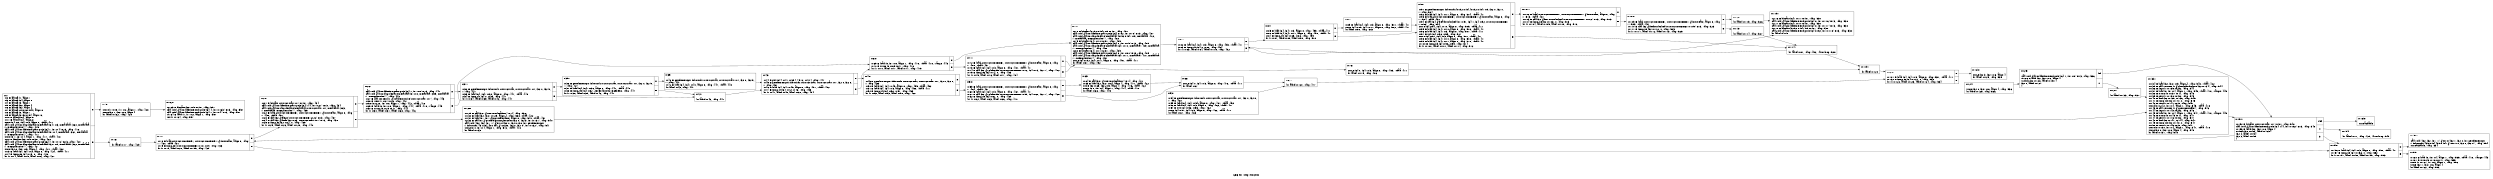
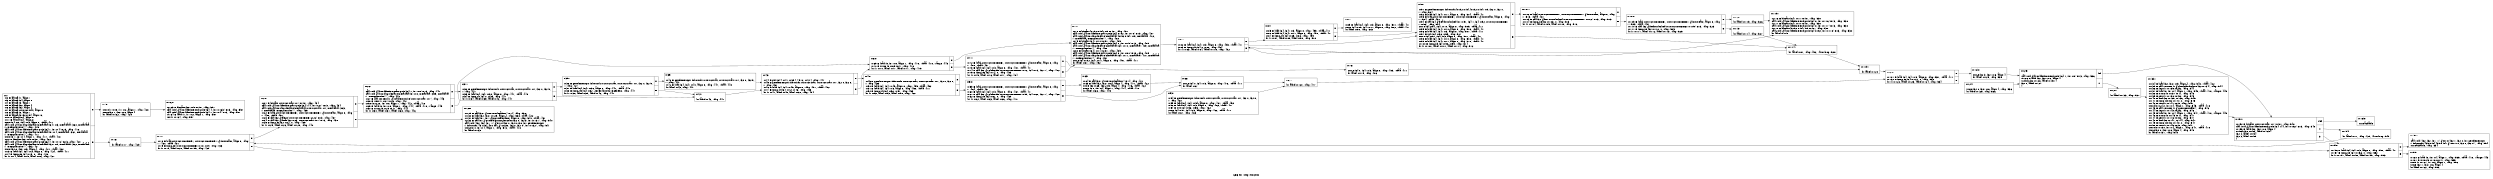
  digraph {
    label="CFG for 'skip' function"
    rankdir=LR
    node [shape=record]
    n1 [label="{%1:\l  %2 = alloca i1, align 1\l  %3 = alloca i64, align 8\l  %4 = alloca i8, align 1\l  %5 = alloca i32, align 4\l  %6 = alloca i32, align 4\l  %7 = alloca %struct.stat, align 8\l  %8 = alloca i8, align 1\l  %9 = alloca [8192 x i8], align 16\l  %10 = alloca i64, align 8\l  %11 = alloca i64, align 8\l  store i64 %0, i64* %3, align 8, !tbaa !411\l  call void @llvm.dbg.declare(metadata i64* %3, metadata !360, metadata\l... !DIExpression()), !dbg !415\l  call void @llvm.lifetime.start.p0i8(i64 1, i8* %4) #13, !dbg !416\l  call void @llvm.dbg.declare(metadata i8* %4, metadata !361, metadata\l... !DIExpression()), !dbg !417\l  store i8 1, i8* %4, align 1, !dbg !417, !tbaa !418\l  %12 = bitcast i32* %5 to i8*, !dbg !420\l  call void @llvm.lifetime.start.p0i8(i64 4, i8* %12) #13, !dbg !420\l  call void @llvm.dbg.declare(metadata i32* %5, metadata !362, metadata\l... !DIExpression()), !dbg !421\l  store i32 0, i32* %5, align 4, !dbg !421, !tbaa !422\l  %13 = load i64, i64* %3, align 8, !dbg !424, !tbaa !411\l  %14 = icmp eq i64 %13, 0, !dbg !426\l  br i1 %14, label %15, label %16, !dbg !427\l|{<s0>T|<s1>F}}"]
    n2 [label="{%15:\l\l  store i1 true, i1* %2, align 1, !dbg !428\l  store i32 1, i32* %6, align 4\l  br label %162, !dbg !428\l}"]
    n3 [label="{%16:\l\l  br label %17, !dbg !429\l}"]
    n4 [label="{%162:\l\l  %163 = bitcast i32* %5 to i8*, !dbg !557\l  call void @llvm.lifetime.end.p0i8(i64 4, i8* %163) #13, !dbg !557\l  call void @llvm.lifetime.end.p0i8(i64 1, i8* %4) #13, !dbg !557\l  %164 = load i1, i1* %2, align 1, !dbg !557\l  ret i1 %164, !dbg !557\l}"]
    n5 [label="{%17:\l\l  %18 = load %struct._IO_FILE*, %struct._IO_FILE** @in_stream, align 8, !dbg\l... !430, !tbaa !431\l  %19 = icmp ne %struct._IO_FILE* %18, null, !dbg !433\l  br i1 %19, label %20, label %155, !dbg !429\l|{<s0>T|<s1>F}}"]
    n6 [label="{%20:\l\l  %21 = bitcast %struct.stat* %7 to i8*, !dbg !434\l  call void @llvm.lifetime.start.p0i8(i64 144, i8* %21) #13, !dbg !434\l  call void @llvm.dbg.declare(metadata %struct.stat* %7, metadata !363,\l... metadata !DIExpression()), !dbg !435\l  %22 = load %struct._IO_FILE*, %struct._IO_FILE** @in_stream, align 8, !dbg\l... !436, !tbaa !431\l  %23 = call i32 @fileno(%struct._IO_FILE* %22) #13, !dbg !437\l  %24 = call i32 @fstat(i32 %23, %struct.stat* %7) #13, !dbg !438\l  %25 = icmp eq i32 %24, 0, !dbg !439\l  br i1 %25, label %26, label %128, !dbg !440\l|{<s0>T|<s1>F}}"]
    n7 [label="{%155:\l\l  %156 = load i64, i64* %3, align 8, !dbg !550, !tbaa !411\l  %157 = icmp ne i64 %156, 0, !dbg !552\l  br i1 %157, label %158, label %159, !dbg !553\l|{<s0>T|<s1>F}}"]
    n8 [label="{%26:\l\l  call void @llvm.lifetime.start.p0i8(i64 1, i8* %8) #13, !dbg !441\l  call void @llvm.dbg.declare(metadata i8* %8, metadata !399, metadata\l... !DIExpression()), !dbg !442\l  %27 = call zeroext i1 @usable_st_size(%struct.stat* %7), !dbg !443\l  %28 = zext i1 %27 to i8, !dbg !442\l  store i8 %28, i8* %8, align 1, !dbg !442, !tbaa !418\l  %29 = load i8, i8* %8, align 1, !dbg !444, !tbaa !418, !range !445\l  %30 = trunc i8 %29 to i1, !dbg !444\l  br i1 %30, label %31, label %68, !dbg !446\l|{<s0>T|<s1>F}}"]
    n9 [label="{%128:\l\l  %129 = call i32* @__errno_location() #14, !dbg !538\l  %130 = load i32, i32* %129, align 4, !dbg !538, !tbaa !422\l  %131 = load i8*, i8** @input_filename, align 8, !dbg !540, !tbaa !431\l  %132 = call i8* @quotearg_n_style_colon(i32 0, i32 3, i8* %131), !dbg !540\l  call void (i32, i32, i8*, ...) @error(i32 0, i32 %130, i8* getelementptr\l... inbounds ([3 x i8], [3 x i8]* @.str.38, i32 0, i32 0), i8* %132), !dbg !541\l  store i8 0, i8* %4, align 1, !dbg !542, !tbaa !418\l  br label %133\l}"]
    n10 [label="{%158:\l\l  call void (i32, i32, i8*, ...) @error(i32 1, i32 0, i8* getelementptr\l... inbounds ([39 x i8], [39 x i8]* @.str.110, i32 0, i32 0)), !dbg !554\l  unreachable, !dbg !554\l}"]
    n11 [label="{%159:\l\l  %160 = load i8, i8* %4, align 1, !dbg !555, !tbaa !418, !range !445\l  %161 = trunc i8 %160 to i1, !dbg !555\l  store i1 %161, i1* %2, align 1, !dbg !556\l  store i32 1, i32* %6, align 4\l  br label %162, !dbg !556\l}"]
    n12 [label="{%31:\l\l  %32 = getelementptr inbounds %struct.stat, %struct.stat* %7, i32 0, i32 9,\l... !dbg !447\l  %33 = load i64, i64* %32, align 8, !dbg !447, !tbaa !448\l  %34 = icmp slt i64 0, %33, !dbg !447\l  br i1 %34, label %35, label %42, !dbg !447\l|{<s0>T|<s1>F}}"]
    n13 [label="{%68:\l\l  %69 = load i8, i8* %8, align 1, !dbg !478, !tbaa !418, !range !445\l  %70 = trunc i8 %69 to i1, !dbg !478\l  br i1 %70, label %77, label %71, !dbg !479\l|{<s0>T|<s1>F}}"]
    n14 [label="{%133:\l\l  %134 = load i32, i32* %5, align 4, !dbg !543, !tbaa !422\l  %135 = call zeroext i1 @check_and_close(i32 %134), !dbg !544\l  %136 = zext i1 %135 to i32, !dbg !544\l  %137 = load i8, i8* %4, align 1, !dbg !545, !tbaa !418, !range !445\l  %138 = trunc i8 %137 to i1, !dbg !545\l  %139 = zext i1 %138 to i32, !dbg !545\l  %140 = and i32 %139, %136, !dbg !545\l  %141 = icmp ne i32 %140, 0, !dbg !545\l  %142 = zext i1 %141 to i8, !dbg !545\l  store i8 %142, i8* %4, align 1, !dbg !545, !tbaa !418\l  %143 = call zeroext i1 @open_next_file(), !dbg !546\l  %144 = zext i1 %143 to i32, !dbg !546\l  %145 = load i8, i8* %4, align 1, !dbg !547, !tbaa !418, !range !445\l  %146 = trunc i8 %145 to i1, !dbg !547\l  %147 = zext i1 %146 to i32, !dbg !547\l  %148 = and i32 %147, %144, !dbg !547\l  %149 = icmp ne i32 %148, 0, !dbg !547\l  %150 = zext i1 %149 to i8, !dbg !547\l  store i8 %150, i8* %4, align 1, !dbg !547, !tbaa !418\l  store i32 0, i32* %6, align 4, !dbg !548\l  br label %151, !dbg !548\l}"]
    n15 [label="{%35:\l\l  %36 = getelementptr inbounds %struct.stat, %struct.stat* %7, i32 0, i32 9,\l... !dbg !447\l  %37 = load i64, i64* %36, align 8, !dbg !447, !tbaa !448\l  %38 = icmp ule i64 %37, 2305843009213693952, !dbg !447\l  br i1 %38, label %39, label %42, !dbg !447\l|{<s0>T|<s1>F}}"]
    n16 [label="{%42:\l\l  br label %43, !dbg !447\l}"]
    n17 [label="{%77:\l\l  %78 = bitcast [8192 x i8]* %9 to i8*, !dbg !487\l  call void @llvm.lifetime.start.p0i8(i64 8192, i8* %78) #13, !dbg !487\l  call void @llvm.dbg.declare(metadata [8192 x i8]* %9, metadata !402,\l... metadata !DIExpression()), !dbg !488\l  %79 = bitcast i64* %10 to i8*, !dbg !489\l  call void @llvm.lifetime.start.p0i8(i64 8, i8* %79) #13, !dbg !489\l  call void @llvm.dbg.declare(metadata i64* %10, metadata !409, metadata\l... !DIExpression()), !dbg !490\l  %80 = bitcast i64* %11 to i8*, !dbg !489\l  call void @llvm.lifetime.start.p0i8(i64 8, i8* %80) #13, !dbg !489\l  call void @llvm.dbg.declare(metadata i64* %11, metadata !410, metadata\l... !DIExpression()), !dbg !491\l  store i64 8192, i64* %11, align 8, !dbg !491, !tbaa !411\l  br label %81, !dbg !492\l}"]
    n18 [label="{%71:\l\l  %72 = load %struct._IO_FILE*, %struct._IO_FILE** @in_stream, align 8, !dbg\l... !480, !tbaa !431\l  %73 = load i64, i64* %3, align 8, !dbg !481, !tbaa !411\l  %74 = call i32 @rpl_fseeko(%struct._IO_FILE* %72, i64 %73, i32 1), !dbg !482\l  %75 = icmp eq i32 %74, 0, !dbg !483\l  br i1 %75, label %76, label %77, !dbg !484\l|{<s0>T|<s1>F}}"]
    n19 [label="{%151:\l\l  %152 = bitcast %struct.stat* %7 to i8*, !dbg !548\l  call void @llvm.lifetime.end.p0i8(i64 144, i8* %152) #13, !dbg !548\l  %153 = load i32, i32* %6, align 4\l  switch i32 %153, label %165 [\l    i32 0, label %154\l    i32 3, label %155\l  ]\l|{<s0>def|<s1>0|<s2>3}}"]
    n20 [label="{%39:\l\l  %40 = getelementptr inbounds %struct.stat, %struct.stat* %7, i32 0, i32 9,\l... !dbg !447\l  %41 = load i64, i64* %40, align 8, !dbg !447, !tbaa !448\l  br label %43, !dbg !447\l}"]
    n21 [label="{%43:\l\l  %44 = phi i64 [ %41, %39 ], [ 512, %42 ], !dbg !447\l  %45 = getelementptr inbounds %struct.stat, %struct.stat* %7, i32 0, i32 8,\l... !dbg !451\l  %46 = load i64, i64* %45, align 8, !dbg !451, !tbaa !452\l  %47 = icmp slt i64 %44, %46, !dbg !453\l  br i1 %47, label %48, label %68, !dbg !454\l|{<s0>T|<s1>F}}"]
    n22 [label="{%81:\l\l  %82 = load i64, i64* %3, align 8, !dbg !493, !tbaa !411\l  %83 = icmp ult i64 0, %82, !dbg !494\l  br i1 %83, label %84, label %115, !dbg !492\l|{<s0>T|<s1>F}}"]
    n23 [label="{%76:\l\l  store i64 0, i64* %3, align 8, !dbg !485, !tbaa !411\l  br label %119, !dbg !486\l}"]
    n24 [label="{%48:\l\l  %49 = getelementptr inbounds %struct.stat, %struct.stat* %7, i32 0, i32 8,\l... !dbg !455\l  %50 = load i64, i64* %49, align 8, !dbg !455, !tbaa !452\l  %51 = load i64, i64* %3, align 8, !dbg !458, !tbaa !411\l  %52 = icmp ult i64 %50, %51, !dbg !459\l  br i1 %52, label %53, label %58, !dbg !460\l|{<s0>T|<s1>F}}"]
    n25 [label="{%58:\l\l  %59 = load %struct._IO_FILE*, %struct._IO_FILE** @in_stream, align 8, !dbg\l... !464, !tbaa !431\l  %60 = load i64, i64* %3, align 8, !dbg !467, !tbaa !411\l  %61 = call i32 @rpl_fseeko(%struct._IO_FILE* %59, i64 %60, i32 1), !dbg !468\l  %62 = icmp ne i32 %61, 0, !dbg !469\l  br i1 %62, label %63, label %66, !dbg !470\l|{<s0>T|<s1>F}}"]
    n26 [label="{%53:\l\l  %54 = getelementptr inbounds %struct.stat, %struct.stat* %7, i32 0, i32 8,\l... !dbg !461\l  %55 = load i64, i64* %54, align 8, !dbg !461, !tbaa !452\l  %56 = load i64, i64* %3, align 8, !dbg !462, !tbaa !411\l  %57 = sub i64 %56, %55, !dbg !462\l  store i64 %57, i64* %3, align 8, !dbg !462, !tbaa !411\l  br label %67, !dbg !463\l}"]
    n27 [label="{%67:\l\l  br label %120, !dbg !477\l}"]
    n28 [label="{%63:\l\l  %64 = call i32* @__errno_location() #14, !dbg !471\l  %65 = load i32, i32* %64, align 4, !dbg !471, !tbaa !422\l  store i32 %65, i32* %5, align 4, !dbg !473, !tbaa !422\l  store i8 0, i8* %4, align 1, !dbg !474, !tbaa !418\l  br label %66, !dbg !475\l}"]
    n29 [label="{%66:\l\l  store i64 0, i64* %3, align 8, !dbg !476, !tbaa !411\l  br label %67\l}"]
    n30 [label="{%120:\l\l  %121 = load i64, i64* %3, align 8, !dbg !531, !tbaa !411\l  %122 = icmp eq i64 %121, 0, !dbg !533\l  br i1 %122, label %123, label %124, !dbg !534\l|{<s0>T|<s1>F}}"]
    n31 [label="{%123:\l\l  store i32 3, i32* %6, align 4\l  br label %125, !dbg !535\l}"]
    n32 [label="{%125:\l\l  call void @llvm.lifetime.end.p0i8(i64 1, i8* %8) #13, !dbg !536\l  %126 = load i32, i32* %6, align 4\l  switch i32 %126, label %151 [\l    i32 0, label %127\l  ]\l|{<s0>def|<s1>0}}"]
    n33 [label="{%124:\l\l  store i32 0, i32* %6, align 4, !dbg !536\l  br label %125, !dbg !536\l}"]
    n34 [label="{%84:\l\l  %85 = load i64, i64* %3, align 8, !dbg !495, !tbaa !411\l  %86 = load i64, i64* %11, align 8, !dbg !498, !tbaa !411\l  %87 = icmp ult i64 %85, %86, !dbg !499\l  br i1 %87, label %88, label %90, !dbg !500\l|{<s0>T|<s1>F}}"]
    n35 [label="{%115:\l\l  %116 = bitcast i64* %11 to i8*, !dbg !530\l  call void @llvm.lifetime.end.p0i8(i64 8, i8* %116) #13, !dbg !530\l  %117 = bitcast i64* %10 to i8*, !dbg !530\l  call void @llvm.lifetime.end.p0i8(i64 8, i8* %117) #13, !dbg !530\l  %118 = bitcast [8192 x i8]* %9 to i8*, !dbg !530\l  call void @llvm.lifetime.end.p0i8(i64 8192, i8* %118) #13, !dbg !530\l  br label %119\l}"]
    n36 [label="{%119:\l\l  br label %120\l}"]
    n37 [label="{%88:\l\l  %89 = load i64, i64* %3, align 8, !dbg !501, !tbaa !411\l  store i64 %89, i64* %11, align 8, !dbg !502, !tbaa !411\l  br label %90, !dbg !503\l}"]
    n38 [label="{%90:\l\l  %91 = getelementptr inbounds [8192 x i8], [8192 x i8]* %9, i32 0, i32 0,\l... !dbg !504\l  %92 = load i64, i64* %11, align 8, !dbg !504, !tbaa !411\l  %93 = load %struct._IO_FILE*, %struct._IO_FILE** @in_stream, align 8, !dbg\l... !504, !tbaa !431\l  %94 = call i64 @fread_unlocked(i8* %91, i64 1, i64 %92, %struct._IO_FILE*\l... %93), !dbg !504\l  store i64 %94, i64* %10, align 8, !dbg !505, !tbaa !411\l  %95 = load i64, i64* %10, align 8, !dbg !506, !tbaa !411\l  %96 = load i64, i64* %3, align 8, !dbg !507, !tbaa !411\l  %97 = sub i64 %96, %95, !dbg !507\l  store i64 %97, i64* %3, align 8, !dbg !507, !tbaa !411\l  %98 = load i64, i64* %10, align 8, !dbg !508, !tbaa !411\l  %99 = load i64, i64* %11, align 8, !dbg !510, !tbaa !411\l  %100 = icmp ne i64 %98, %99, !dbg !514\l  br i1 %100, label %101, label %114, !dbg !512\l|{<s0>T|<s1>F}}"]
    n39 [label="{%101:\l\l  %102 = load %struct._IO_FILE*, %struct._IO_FILE** @in_stream, align 8, !dbg\l... !513, !tbaa !431\l  %103 = call i32 @ferror_unlocked(%struct._IO_FILE* %102) #13, !dbg !513\l  %104 = icmp ne i32 %103, 0, !dbg !513\l  br i1 %104, label %105, label %108, !dbg !516\l|{<s0>T|<s1>F}}"]
    n40 [label="{%114:\l\l  br label %81, !dbg !492, !llvm.loop !528\l}"]
    n41 [label="{%108:\l\l  %109 = load %struct._IO_FILE*, %struct._IO_FILE** @in_stream, align 8, !dbg\l... !523, !tbaa !431\l  %110 = call i32 @feof_unlocked(%struct._IO_FILE* %109) #13, !dbg !523\l  %111 = icmp ne i32 %110, 0, !dbg !523\l  br i1 %111, label %112, label %113, !dbg !525\l|{<s0>T|<s1>F}}"]
    n42 [label="{%112:\l\l  br label %115, !dbg !526\l}"]
    n43 [label="{%113:\l\l  br label %114, !dbg !527\l}"]
    n44 [label="{%127:\l\l  br label %133, !dbg !537\l}"]
    n45 [label="{%165:\l\l  unreachable\l}"]
    n46 [label="{%154:\l\l  br label %17, !dbg !429, !llvm.loop !549\l}"]
    n1 -> n2 [tailport=s0]
    n1 -> n3 [tailport=s1]
    n2 -> n4
    n3 -> n5
    n5 -> n6 [tailport=s0]
    n5 -> n7 [tailport=s1]
    n6 -> n8 [tailport=s0]
    n6 -> n9 [tailport=s1]
    n7 -> n10 [tailport=s0]
    n7 -> n11 [tailport=s1]
    n8 -> n12 [tailport=s0]
    n8 -> n13 [tailport=s1]
-   n9 -> n14
    n12 -> n15 [tailport=s0]
    n12 -> n16 [tailport=s1]
    n13 -> n17 [tailport=s0]
    n13 -> n18 [tailport=s1]
    n14 -> n19
    n15 -> n16 [tailport=s1]
    n15 -> n20 [tailport=s0]
    n16 -> n21
    n17 -> n22
    n18 -> n17 [tailport=s1]
    n18 -> n23 [tailport=s0]
    n19 -> n7 [tailport=s2]
    n19 -> n45 [tailport=s0]
    n19 -> n46 [tailport=s1]
    n20 -> n21
    n21 -> n13 [tailport=s1]
    n21 -> n24 [tailport=s0]
    n22 -> n34 [tailport=s0]
    n22 -> n35 [tailport=s1]
    n23 -> n36
    n24 -> n25 [tailport=s1]
    n25 -> n28 [tailport=s0]
    n25 -> n29 [tailport=s1]
    n26 -> n27
    n27 -> n30
    n28 -> n29
    n29 -> n27
    n30 -> n31 [tailport=s0]
+   n31 -> n32
    n32 -> n19 [tailport=s0]
    n32 -> n44 [tailport=s1]
    n33 -> n32
    n34 -> n37 [tailport=s0]
    n34 -> n38 [tailport=s1]
    n36 -> n30
-   n37 -> n38
+   n22 -> n38
    n38 -> n39 [tailport=s0]
    n38 -> n40 [tailport=s1]
    n39 -> n41 [tailport=s1]
    n40 -> n22
    n40 -> n36
    n41 -> n42 [tailport=s0]
    n41 -> n43 [tailport=s1]
    n42 -> n35
    n43 -> n40
    n44 -> n14
-   n19 -> n5
+   n46 -> n5
  }
